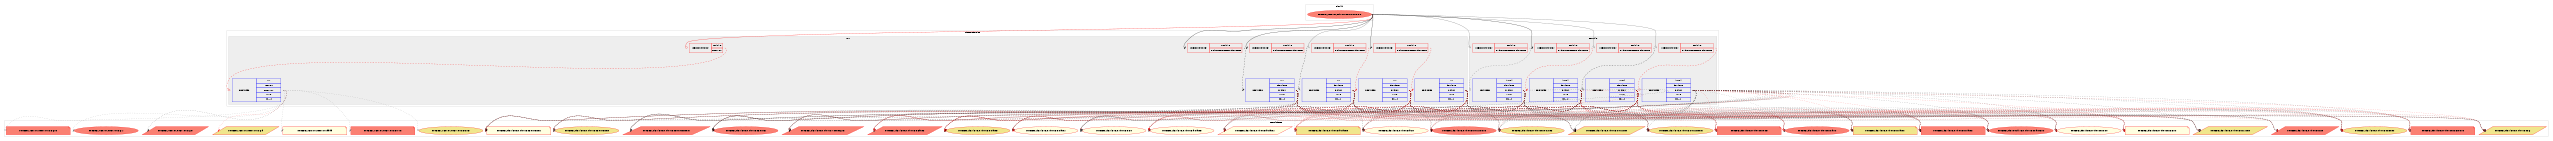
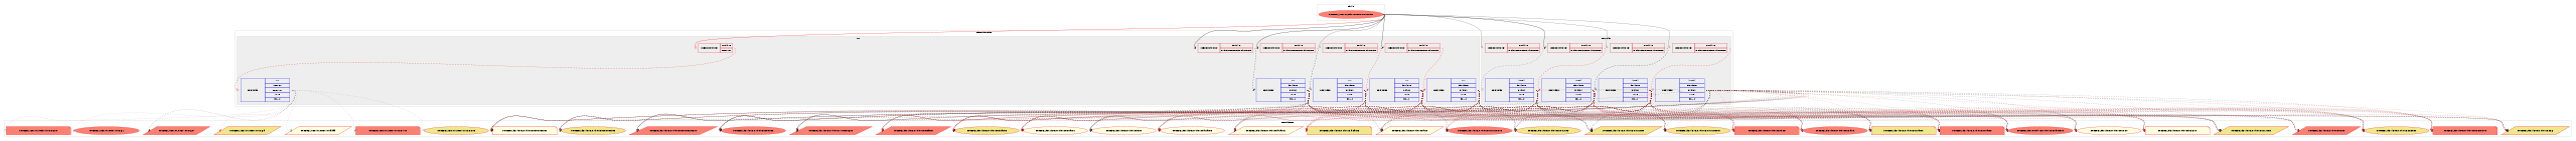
  digraph {
    compound=true
    concentrate=true
    fontname=Helvetica
    fontsize=10
    newrank=true
    rankdir=TB
    ranksep=1.5
    node [color=red fontname=Helvetica fontsize=10 shape=none style=filled]
    edge [arrowhead=tee color=red headport=w style=dotted tailport=e weight=100]
    n1 [fillcolor=salmon label="portage://net-vpn/eduvpn-common-2.0.2" shape=ellipse width=4]
    n2 [color=blue label=<<TABLE BORDER="0" CELLBORDER="1" CELLSPACING="0" CELLPADDING="4" WIDTH="220"><TR><TD ROWSPAN="6" CELLPADDING="30">pack_dep</TD></TR><TR><TD WIDTH="110">install</TD></TR><TR><TD>dev-lang</TD></TR><TR><TD>python</TD></TR><TR><TD>none</TD></TR><TR><TD>[[],,,,]</TD></TR></TABLE>> style=""]
    n3 [label=<<TABLE BORDER="0" CELLBORDER="1" CELLSPACING="0" CELLPADDING="4"><TR><TD ROWSPAN="3" CELLPADDING="10">use_conditional</TD></TR><TR><TD>positive</TD></TR><TR><TD>python_targets_python3_10</TD></TR></TABLE>> style=""]
    n4 [color=blue label=<<TABLE BORDER="0" CELLBORDER="1" CELLSPACING="0" CELLPADDING="4" WIDTH="220"><TR><TD ROWSPAN="6" CELLPADDING="30">pack_dep</TD></TR><TR><TD WIDTH="110">install</TD></TR><TR><TD>dev-lang</TD></TR><TR><TD>python</TD></TR><TR><TD>none</TD></TR><TR><TD>[[],,,,]</TD></TR></TABLE>> style=""]
    n5 [label=<<TABLE BORDER="0" CELLBORDER="1" CELLSPACING="0" CELLPADDING="4"><TR><TD ROWSPAN="3" CELLPADDING="10">use_conditional</TD></TR><TR><TD>positive</TD></TR><TR><TD>python_targets_python3_11</TD></TR></TABLE>> style=""]
    n6 [color=blue label=<<TABLE BORDER="0" CELLBORDER="1" CELLSPACING="0" CELLPADDING="4" WIDTH="220"><TR><TD ROWSPAN="6" CELLPADDING="30">pack_dep</TD></TR><TR><TD WIDTH="110">install</TD></TR><TR><TD>dev-lang</TD></TR><TR><TD>python</TD></TR><TR><TD>none</TD></TR><TR><TD>[[],,,,]</TD></TR></TABLE>> style=""]
    n7 [label=<<TABLE BORDER="0" CELLBORDER="1" CELLSPACING="0" CELLPADDING="4"><TR><TD ROWSPAN="3" CELLPADDING="10">use_conditional</TD></TR><TR><TD>positive</TD></TR><TR><TD>python_targets_python3_12</TD></TR></TABLE>> style=""]
    n8 [color=blue label=<<TABLE BORDER="0" CELLBORDER="1" CELLSPACING="0" CELLPADDING="4" WIDTH="220"><TR><TD ROWSPAN="6" CELLPADDING="30">pack_dep</TD></TR><TR><TD WIDTH="110">install</TD></TR><TR><TD>dev-lang</TD></TR><TR><TD>python</TD></TR><TR><TD>none</TD></TR><TR><TD>[[],,,,]</TD></TR></TABLE>> style=""]
    n9 [label=<<TABLE BORDER="0" CELLBORDER="1" CELLSPACING="0" CELLPADDING="4"><TR><TD ROWSPAN="3" CELLPADDING="10">use_conditional</TD></TR><TR><TD>positive</TD></TR><TR><TD>python_targets_python3_13</TD></TR></TABLE>> style=""]
    n10 [color=blue label=<<TABLE BORDER="0" CELLBORDER="1" CELLSPACING="0" CELLPADDING="4" WIDTH="220"><TR><TD ROWSPAN="6" CELLPADDING="30">pack_dep</TD></TR><TR><TD WIDTH="110">run</TD></TR><TR><TD>net-vpn</TD></TR><TR><TD>openvpn</TD></TR><TR><TD>none</TD></TR><TR><TD>[[],,,,]</TD></TR></TABLE>> style=""]
    n11 [label=<<TABLE BORDER="0" CELLBORDER="1" CELLSPACING="0" CELLPADDING="4"><TR><TD ROWSPAN="3" CELLPADDING="10">use_conditional</TD></TR><TR><TD>positive</TD></TR><TR><TD>openvpn</TD></TR></TABLE>> style=""]
    n12 [color=blue label=<<TABLE BORDER="0" CELLBORDER="1" CELLSPACING="0" CELLPADDING="4" WIDTH="220"><TR><TD ROWSPAN="6" CELLPADDING="30">pack_dep</TD></TR><TR><TD WIDTH="110">run</TD></TR><TR><TD>dev-lang</TD></TR><TR><TD>python</TD></TR><TR><TD>none</TD></TR><TR><TD>[[],,,,]</TD></TR></TABLE>> style=""]
    n13 [label=<<TABLE BORDER="0" CELLBORDER="1" CELLSPACING="0" CELLPADDING="4"><TR><TD ROWSPAN="3" CELLPADDING="10">use_conditional</TD></TR><TR><TD>positive</TD></TR><TR><TD>python_targets_python3_10</TD></TR></TABLE>> style=""]
    n14 [color=blue label=<<TABLE BORDER="0" CELLBORDER="1" CELLSPACING="0" CELLPADDING="4" WIDTH="220"><TR><TD ROWSPAN="6" CELLPADDING="30">pack_dep</TD></TR><TR><TD WIDTH="110">run</TD></TR><TR><TD>dev-lang</TD></TR><TR><TD>python</TD></TR><TR><TD>none</TD></TR><TR><TD>[[],,,,]</TD></TR></TABLE>> style=""]
    n15 [label=<<TABLE BORDER="0" CELLBORDER="1" CELLSPACING="0" CELLPADDING="4"><TR><TD ROWSPAN="3" CELLPADDING="10">use_conditional</TD></TR><TR><TD>positive</TD></TR><TR><TD>python_targets_python3_11</TD></TR></TABLE>> style=""]
    n16 [color=blue label=<<TABLE BORDER="0" CELLBORDER="1" CELLSPACING="0" CELLPADDING="4" WIDTH="220"><TR><TD ROWSPAN="6" CELLPADDING="30">pack_dep</TD></TR><TR><TD WIDTH="110">run</TD></TR><TR><TD>dev-lang</TD></TR><TR><TD>python</TD></TR><TR><TD>none</TD></TR><TR><TD>[[],,,,]</TD></TR></TABLE>> style=""]
    n17 [label=<<TABLE BORDER="0" CELLBORDER="1" CELLSPACING="0" CELLPADDING="4"><TR><TD ROWSPAN="3" CELLPADDING="10">use_conditional</TD></TR><TR><TD>positive</TD></TR><TR><TD>python_targets_python3_12</TD></TR></TABLE>> style=""]
    n18 [color=blue label=<<TABLE BORDER="0" CELLBORDER="1" CELLSPACING="0" CELLPADDING="4" WIDTH="220"><TR><TD ROWSPAN="6" CELLPADDING="30">pack_dep</TD></TR><TR><TD WIDTH="110">run</TD></TR><TR><TD>dev-lang</TD></TR><TR><TD>python</TD></TR><TR><TD>none</TD></TR><TR><TD>[[],,,,]</TD></TR></TABLE>> style=""]
    n19 [label=<<TABLE BORDER="0" CELLBORDER="1" CELLSPACING="0" CELLPADDING="4"><TR><TD ROWSPAN="3" CELLPADDING="10">use_conditional</TD></TR><TR><TD>positive</TD></TR><TR><TD>python_targets_python3_13</TD></TR></TABLE>> style=""]
    n20 [fillcolor=salmon label="portage://dev-lang/python-3.13.0_rc2" shape=ellipse width=4]
    n21 [fillcolor=salmon label="portage://dev-lang/python-3.13.0_rc1_p3-r1" shape=parallelogram width=4]
    n22 [fillcolor=khaki label="portage://dev-lang/python-3.13.0_rc1_p3" shape=ellipse width=4]
    n23 [fillcolor=lightyellow label="portage://dev-lang/python-3.13.0_rc1_p2" shape=note width=4]
    n24 [fillcolor=khaki label="portage://dev-lang/python-3.12.6" shape=parallelogram width=4]
    n25 [fillcolor=salmon label="portage://dev-lang/python-3.12.5_p1-r1" shape=note width=4]
    n26 [fillcolor=khaki label="portage://dev-lang/python-3.12.5_p1" shape=ellipse width=4]
    n27 [fillcolor=salmon label="portage://dev-lang/python-3.12.5" shape=parallelogram width=4]
    n28 [fillcolor=khaki label="portage://dev-lang/python-3.12.4_p3" shape=parallelogram width=4]
    n29 [fillcolor=lightyellow label="portage://dev-lang/python-3.12.3-r1" shape=note width=4]
    n30 [fillcolor=lightyellow label="portage://dev-lang/python-3.11.10" shape=ellipse width=4]
    n31 [fillcolor=salmon label="portage://dev-positive/python-3.11.9_p2-r1" shape=ellipse width=4]
    n32 [fillcolor=salmon label="portage://dev-lang/python-3.11.9_p2" shape=note width=4]
    n33 [fillcolor=khaki label="portage://dev-lang/python-3.11.9_p1" shape=note width=4]
    n34 [fillcolor=salmon label="portage://dev-lang/python-3.11.9-r1" shape=ellipse width=4]
    n35 [fillcolor=salmon label="portage://dev-lang/python-3.10.15" shape=note width=4]
    n36 [fillcolor=khaki label="portage://dev-lang/python-3.10.14_p3-r1" shape=ellipse width=4]
    n37 [fillcolor=khaki label="portage://dev-lang/python-3.10.14_p3" shape=parallelogram width=4]
    n38 [fillcolor=khaki label="portage://dev-lang/python-3.10.14_p2" shape=ellipse width=4]
    n39 [fillcolor=salmon label="portage://dev-lang/python-3.10.14_p1-r1" shape=ellipse width=4]
-   n40 [fillcolor=lightyellow label="portage://dev-lang/python-3.9.20" shape=ellipse width=4]
+   n40 [fillcolor=lightyellow label="portage://dev-lang/python-3.9.20" shape=parallelogram width=4]
    n41 [fillcolor=khaki label="portage://dev-lang/python-3.9.19_p5" shape=note width=4]
    n42 [fillcolor=lightyellow label="portage://dev-lang/python-3.9.19_p4" shape=parallelogram width=4]
    n43 [fillcolor=lightyellow label="portage://dev-lang/python-3.9.19_p3" shape=ellipse width=4]
    n44 [fillcolor=lightyellow label="portage://dev-lang/python-3.8.20" shape=ellipse width=4]
    n45 [fillcolor=lightyellow label="portage://dev-lang/python-3.8.19_p4" shape=ellipse width=4]
    n46 [fillcolor=khaki label="portage://dev-lang/python-3.8.19_p3" shape=ellipse width=4]
    n47 [fillcolor=salmon label="portage://dev-lang/python-3.8.59_p2" shape=parallelogram width=4]
    n48 [fillcolor=salmon label="portage://dev-lang/python-2.7.18_p16-r2" shape=parallelogram width=4]
-   n49 [fillcolor=lightyellow label="portage://net-vpn/openvpn-9999" shape=note width=4]
+   n49 [fillcolor=lightyellow label="portage://net-vpn/openvpn-9999" shape=parallelogram width=4]
    n50 [fillcolor=khaki label="portage://net-vpn/openvpn-2.6.9" shape=parallelogram width=4]
    n51 [fillcolor=salmon label="portage://net-vpn/openvpn-2.6.8" shape=parallelogram width=4]
    n52 [fillcolor=salmon label="portage://net-vpn/openvpn-2.6.4" shape=ellipse width=4]
    n53 [fillcolor=salmon label="portage://net-vpn/openvpn-2.5.7-r1" shape=note width=4]
    n54 [fillcolor=salmon label="portage://net-vpn/openvpn-2.5.6-r1" shape=note width=4]
    n55 [fillcolor=khaki label="portage://net-vpn/openvpn-2.5.2-r3" shape=ellipse width=4]
    subgraph cluster_1 {
      color=gray
      label=<<i>dependencies</i>>
      subgraph cluster_2 {
        color=gray
        fillcolor="#eeeeee"
        label=<<i>compile</i>>
        style=filled
        subgraph sub_3 {
          color=gray
          fillcolor="#eeeeee"
          label=<<i>compile</i>>
          style=filled
          n3
          subgraph sub_4 {
            color=gray
            fillcolor="#eeeeee"
            label=<<i>compile</i>>
            style=filled
            n2
          }
        }
        subgraph sub_5 {
          color=gray
          fillcolor="#eeeeee"
          label=<<i>compile</i>>
          style=filled
          n5
          subgraph sub_6 {
            color=gray
            fillcolor="#eeeeee"
            label=<<i>compile</i>>
            style=filled
            n4
          }
        }
        subgraph sub_7 {
          color=gray
          fillcolor="#eeeeee"
          label=<<i>compile</i>>
          style=filled
          n7
          subgraph sub_8 {
            color=gray
            fillcolor="#eeeeee"
            label=<<i>compile</i>>
            style=filled
            n6
          }
        }
        subgraph sub_9 {
          color=gray
          fillcolor="#eeeeee"
          label=<<i>compile</i>>
          style=filled
          n9
          subgraph sub_10 {
            color=gray
            fillcolor="#eeeeee"
            label=<<i>compile</i>>
            style=filled
            n8
          }
        }
      }
      subgraph cluster_11 {
        color=gray
        fillcolor="#eeeeee"
        label=<<i>compile and run</i>>
        style=filled
      }
      subgraph cluster_12 {
        color=gray
        fillcolor="#eeeeee"
        label=<<i>run</i>>
        style=filled
        subgraph sub_13 {
          color=gray
          fillcolor="#eeeeee"
          label=<<i>run</i>>
          style=filled
          n11
          subgraph sub_14 {
            color=gray
            fillcolor="#eeeeee"
            label=<<i>run</i>>
            style=filled
            n10
          }
        }
        subgraph sub_15 {
          color=gray
          fillcolor="#eeeeee"
          label=<<i>run</i>>
          style=filled
          n13
          subgraph sub_16 {
            color=gray
            fillcolor="#eeeeee"
            label=<<i>run</i>>
            style=filled
            n12
          }
        }
        subgraph sub_17 {
          color=gray
          fillcolor="#eeeeee"
          label=<<i>run</i>>
          style=filled
          n15
          subgraph sub_18 {
            color=gray
            fillcolor="#eeeeee"
            label=<<i>run</i>>
            style=filled
            n14
          }
        }
        subgraph sub_19 {
          color=gray
          fillcolor="#eeeeee"
          label=<<i>run</i>>
          style=filled
          n17
          subgraph sub_20 {
            color=gray
            fillcolor="#eeeeee"
            label=<<i>run</i>>
            style=filled
            n16
          }
        }
        subgraph sub_21 {
          color=gray
          fillcolor="#eeeeee"
          label=<<i>run</i>>
          style=filled
          n19
          subgraph sub_22 {
            color=gray
            fillcolor="#eeeeee"
            label=<<i>run</i>>
            style=filled
            n18
          }
        }
      }
    }
    subgraph cluster_23 {
      color=gray
      label=<<i>ebuild</i>>
      n1
    }
    subgraph cluster_24 {
      color=gray
      label=<<i>candidates</i>>
      rank=same
      subgraph sub_25 {
        color=black
        label=<<i>candidates</i>>
        nodesep=1
        rank=same
        n20
        n21
        n22
        n23
        n24
        n25
        n26
        n27
        n28
        n29
        n30
        n31
        n32
        n33
        n34
        n35
        n36
        n37
        n38
        n39
        n40
        n41
        n42
        n43
        n44
        n45
        n46
        n47
        n48
      }
      subgraph sub_26 {
        color=black
        label=<<i>candidates</i>>
        nodesep=1
        rank=same
        n20
        n21
        n22
        n23
        n24
        n25
        n26
        n27
        n28
        n29
        n30
        n31
        n32
        n33
        n34
        n35
        n36
        n37
        n38
        n39
        n40
        n41
        n42
        n43
        n44
        n45
        n46
        n47
        n48
      }
      subgraph sub_27 {
        color=black
        label=<<i>candidates</i>>
        nodesep=1
        rank=same
        n20
        n21
        n22
        n23
        n24
        n25
        n26
        n27
        n28
        n29
        n30
        n31
        n32
        n33
        n34
        n35
        n36
        n37
        n38
        n39
        n40
        n41
        n42
        n43
        n44
        n45
        n46
        n47
        n48
      }
      subgraph sub_28 {
        color=black
        label=<<i>candidates</i>>
        nodesep=1
        rank=same
        n20
        n21
        n22
        n23
        n24
        n25
        n26
        n27
        n28
        n29
        n30
        n31
        n32
        n33
        n34
        n35
        n36
        n37
        n38
        n39
        n40
        n41
        n42
        n43
        n44
        n45
        n46
        n47
        n48
      }
      subgraph sub_29 {
        color=black
        label=<<i>candidates</i>>
        nodesep=1
        rank=same
        n49
        n50
        n51
        n52
        n53
        n54
        n55
      }
      subgraph sub_30 {
        color=black
        label=<<i>candidates</i>>
        nodesep=1
        rank=same
        n20
        n21
        n22
        n23
        n24
        n25
        n26
        n27
        n28
        n29
        n30
        n31
        n32
        n33
        n34
        n35
        n36
        n37
        n38
        n39
        n40
        n41
        n42
        n43
        n44
        n45
        n46
        n47
        n48
      }
      subgraph sub_31 {
        color=black
        label=<<i>candidates</i>>
        nodesep=1
        rank=same
        n20
        n21
        n22
        n23
        n24
        n25
        n26
        n27
        n28
        n29
        n30
        n31
        n32
        n33
        n34
        n35
        n36
        n37
        n38
        n39
        n40
        n41
        n42
        n43
        n44
        n45
        n46
        n47
        n48
      }
      subgraph sub_32 {
        color=black
        label=<<i>candidates</i>>
        nodesep=1
        rank=same
        n20
        n21
        n22
        n23
        n24
        n25
        n26
        n27
        n28
        n29
        n30
        n31
        n32
        n33
        n34
        n35
        n36
        n37
        n38
        n39
        n40
        n41
        n42
        n43
        n44
        n45
        n46
        n47
        n48
      }
      subgraph sub_33 {
        color=black
        label=<<i>candidates</i>>
        nodesep=1
        rank=same
        n20
        n21
        n22
        n23
        n24
        n25
        n26
        n27
        n28
        n29
        n30
        n31
        n32
        n33
        n34
        n35
        n36
        n37
        n38
        n39
        n40
        n41
        n42
        n43
        n44
        n45
        n46
        n47
        n48
      }
    }
    n1 -> n3 [arrowhead=onormal color=gray40 style=solid weight=20]
    n1 -> n5 [color=black style=solid weight=20]
    n1 -> n7 [arrowhead=onormal color=gray40 style=solid weight=20]
    n1 -> n9 [arrowhead=onormal color=gray40 style=solid weight=20]
    n1 -> n11 [arrowhead=odot style=solid weight=20]
    n1 -> n13 [color=black style=solid weight=20]
    n1 -> n15 [arrowhead=onormal color=gray40 style=solid weight=20]
    n1 -> n17 [color=black style=solid weight=20]
    n1 -> n19 [color=black style=solid weight=20]
    n2 -> n20 [arrowhead=onormal color=black]
    n2 -> n21 [arrowhead=odot color=black]
    n2 -> n22 [arrowhead=onormal color=gray40]
    n2 -> n23 [arrowhead=odot color=black]
    n2 -> n24 [arrowhead=odot]
    n2 -> n25 [color=gray40]
    n2 -> n26 [arrowhead=onormal]
    n2 -> n27 [color=black]
    n2 -> n28 [arrowhead=onormal]
    n2 -> n29 [color=gray40]
    n2 -> n30 [arrowhead=onormal color=gray40]
    n2 -> n31 [arrowhead=odot]
    n2 -> n32 [arrowhead=onormal]
    n2 -> n33 [arrowhead=onormal color=gray40]
    n2 -> n34 [arrowhead=onormal]
    n2 -> n35 [arrowhead=onormal color=gray40]
    n2 -> n36 [arrowhead=onormal color=black]
    n2 -> n37 [arrowhead=onormal color=black]
    n2 -> n38 [arrowhead=onormal color=gray40]
    n2 -> n39 [arrowhead=onormal]
    n2 -> n40 [arrowhead=odot]
    n2 -> n41 [arrowhead=onormal]
    n2 -> n42 [arrowhead=odot]
    n2 -> n43 [arrowhead=onormal]
    n2 -> n44 [arrowhead=onormal]
    n2 -> n45 [arrowhead=odot]
    n2 -> n46 [arrowhead=odot color=black]
    n2 -> n47 [color=black]
    n2 -> n48
    n3 -> n2 [arrowhead=onormal color=black style=dashed weight=20]
    n4 -> n20 [arrowhead=odot]
    n4 -> n21 [arrowhead=odot color=black]
    n4 -> n22
    n4 -> n23 [arrowhead=odot color=black]
    n4 -> n24 [color=gray40]
    n4 -> n25 [arrowhead=onormal color=gray40]
    n4 -> n26 [color=gray40]
    n4 -> n27
    n4 -> n28 [color=black]
    n4 -> n29
    n4 -> n30 [arrowhead=onormal]
    n4 -> n31
    n4 -> n32 [arrowhead=odot color=gray40]
    n4 -> n33 [arrowhead=odot color=gray40]
    n4 -> n34
    n4 -> n35 [arrowhead=onormal]
    n4 -> n36 [arrowhead=onormal]
    n4 -> n37 [arrowhead=onormal color=gray40]
    n4 -> n38 [color=black]
    n4 -> n39 [arrowhead=onormal color=gray40]
    n4 -> n40 [color=black]
    n4 -> n41 [arrowhead=onormal]
    n4 -> n42 [color=black]
    n4 -> n43 [arrowhead=odot]
    n4 -> n44 [arrowhead=odot color=black]
    n4 -> n45 [arrowhead=odot]
    n4 -> n46 [arrowhead=odot]
    n4 -> n47 [color=gray40]
    n4 -> n48 [arrowhead=onormal color=black]
    n5 -> n4 [style=dashed weight=20]
    n6 -> n20 [arrowhead=onormal color=black]
    n6 -> n21 [arrowhead=odot color=gray40]
    n6 -> n22 [arrowhead=odot color=black]
    n6 -> n23 [arrowhead=odot color=black]
    n6 -> n24 [arrowhead=onormal color=black]
    n6 -> n25 [arrowhead=odot color=gray40]
    n6 -> n26 [arrowhead=odot color=gray40]
    n6 -> n27 [arrowhead=odot color=black]
    n6 -> n28
    n6 -> n29 [arrowhead=onormal color=black]
    n6 -> n30 [color=black]
    n6 -> n31 [arrowhead=onormal color=black]
    n6 -> n32 [color=gray40]
    n6 -> n33 [arrowhead=odot color=gray40]
    n6 -> n34 [color=black]
    n6 -> n35 [arrowhead=odot color=black]
    n6 -> n36 [arrowhead=odot color=gray40]
    n6 -> n37 [arrowhead=odot]
    n6 -> n38 [arrowhead=odot]
    n6 -> n39 [arrowhead=odot]
    n6 -> n40 [arrowhead=odot]
    n6 -> n41 [color=gray40]
    n6 -> n42 [arrowhead=onormal]
    n6 -> n43 [color=black]
    n6 -> n44 [color=gray40]
    n6 -> n45 [arrowhead=onormal color=gray40]
    n6 -> n46
    n6 -> n47 [color=gray40]
    n6 -> n48 [arrowhead=onormal color=gray40]
    n7 -> n6 [arrowhead=odot color=gray40 style=dashed weight=20]
    n8 -> n20 [color=black]
    n8 -> n21
    n8 -> n22 [arrowhead=onormal color=gray40]
    n8 -> n23 [arrowhead=onormal color=gray40]
    n8 -> n24 [arrowhead=odot]
    n8 -> n25 [arrowhead=onormal color=black]
    n8 -> n26 [arrowhead=odot color=black]
    n8 -> n27 [arrowhead=odot color=gray40]
    n8 -> n28 [color=black]
    n8 -> n29
    n8 -> n30 [color=black]
    n8 -> n31 [arrowhead=onormal color=black]
    n8 -> n32 [arrowhead=onormal]
    n8 -> n33 [arrowhead=odot]
    n8 -> n34 [color=gray40]
    n8 -> n35 [arrowhead=onormal]
    n8 -> n36 [color=black]
    n8 -> n37 [color=black]
    n8 -> n38 [arrowhead=onormal color=black]
    n8 -> n39 [arrowhead=odot color=black]
    n8 -> n40 [arrowhead=onormal color=black]
    n8 -> n41 [arrowhead=odot color=gray40]
    n8 -> n42 [arrowhead=onormal color=gray40]
    n8 -> n43 [arrowhead=odot color=black]
    n8 -> n44 [arrowhead=odot color=gray40]
    n8 -> n45 [arrowhead=odot color=gray40]
    n8 -> n46 [color=black]
    n8 -> n47 [arrowhead=onormal]
    n8 -> n48 [color=gray40]
    n9 -> n8 [arrowhead=odot style=dashed weight=20]
    n10 -> n49 [color=gray40]
    n10 -> n50
    n10 -> n51 [color=black]
    n10 -> n52 [color=gray40]
    n10 -> n53 [color=gray40]
    n10 -> n54 [arrowhead=odot color=gray40]
    n10 -> n55 [arrowhead=odot color=gray40]
    n11 -> n10 [arrowhead=onormal style=dashed weight=20]
    n12 -> n20 [arrowhead=odot]
    n12 -> n21 [color=gray40]
    n12 -> n22 [arrowhead=onormal]
    n12 -> n23
    n12 -> n24 [color=black]
    n12 -> n25 [arrowhead=onormal]
    n12 -> n26 [arrowhead=odot color=black]
    n12 -> n27 [color=gray40]
    n12 -> n28 [color=black]
    n12 -> n29 [arrowhead=odot color=gray40]
    n12 -> n30 [arrowhead=odot]
    n12 -> n31 [arrowhead=onormal color=gray40]
    n12 -> n32
    n12 -> n33 [color=gray40]
    n12 -> n34 [color=gray40]
    n12 -> n35 [color=gray40]
    n12 -> n36 [arrowhead=onormal color=gray40]
    n12 -> n37 [arrowhead=onormal color=black]
    n12 -> n38 [arrowhead=odot color=black]
    n12 -> n39
    n12 -> n40 [arrowhead=odot color=black]
    n12 -> n41 [arrowhead=odot]
    n12 -> n42 [color=gray40]
    n12 -> n43 [arrowhead=onormal]
    n12 -> n44 [color=black]
    n12 -> n45 [arrowhead=odot color=black]
    n12 -> n46
    n12 -> n47 [arrowhead=onormal]
    n12 -> n48 [arrowhead=odot color=gray40]
    n13 -> n12 [style=dashed weight=20]
    n14 -> n20 [arrowhead=odot color=gray40]
    n14 -> n21 [color=black]
    n14 -> n22 [color=black]
    n14 -> n23 [arrowhead=onormal]
    n14 -> n24 [arrowhead=onormal]
    n14 -> n25
    n14 -> n26 [arrowhead=odot color=black]
    n14 -> n27 [color=gray40]
    n14 -> n28 [arrowhead=onormal color=gray40]
    n14 -> n29 [arrowhead=odot]
    n14 -> n30 [arrowhead=odot color=gray40]
    n14 -> n31 [color=black]
    n14 -> n32 [color=black]
    n14 -> n33 [arrowhead=odot color=black]
    n14 -> n34 [arrowhead=onormal]
    n14 -> n35
    n14 -> n36 [arrowhead=onormal color=black]
    n14 -> n37 [arrowhead=odot color=gray40]
    n14 -> n38 [color=black]
    n14 -> n39
    n14 -> n40 [arrowhead=odot]
    n14 -> n41 [arrowhead=onormal]
    n14 -> n42 [color=gray40]
    n14 -> n43 [arrowhead=onormal]
    n14 -> n44 [arrowhead=odot color=gray40]
    n14 -> n45 [arrowhead=onormal]
    n14 -> n46 [color=black]
    n14 -> n47 [arrowhead=odot]
    n14 -> n48 [arrowhead=onormal]
    n15 -> n14 [style=dashed weight=20]
    n16 -> n20 [arrowhead=odot color=black]
    n16 -> n21 [arrowhead=odot color=gray40]
    n16 -> n22 [color=gray40]
    n16 -> n23 [arrowhead=onormal color=gray40]
    n16 -> n24 [color=gray40]
    n16 -> n25 [arrowhead=odot]
    n16 -> n26 [arrowhead=onormal]
    n16 -> n27 [arrowhead=odot color=gray40]
    n16 -> n28 [color=gray40]
    n16 -> n29 [arrowhead=odot color=gray40]
    n16 -> n30
    n16 -> n31 [color=gray40]
    n16 -> n32 [arrowhead=onormal color=gray40]
    n16 -> n33 [arrowhead=onormal]
    n16 -> n34 [color=gray40]
    n16 -> n35 [color=gray40]
    n16 -> n36 [arrowhead=odot color=black]
    n16 -> n37 [color=black]
    n16 -> n38 [arrowhead=onormal]
    n16 -> n39 [arrowhead=odot color=gray40]
    n16 -> n40 [arrowhead=onormal color=black]
    n16 -> n41
    n16 -> n42
    n16 -> n43 [arrowhead=onormal]
    n16 -> n44 [color=gray40]
    n16 -> n45 [arrowhead=odot color=black]
    n16 -> n46 [arrowhead=odot]
    n16 -> n47 [arrowhead=odot color=gray40]
    n16 -> n48 [color=gray40]
    n17 -> n16 [arrowhead=onormal color=black style=dashed weight=20]
    n18 -> n20 [arrowhead=onormal color=black]
    n18 -> n21 [color=gray40]
    n18 -> n22 [arrowhead=odot color=gray40]
    n18 -> n23 [color=black]
    n18 -> n24 [arrowhead=onormal color=black]
    n18 -> n25 [color=gray40]
    n18 -> n26
    n18 -> n27
    n18 -> n28 [arrowhead=odot color=black]
    n18 -> n29 [arrowhead=onormal]
    n18 -> n30 [arrowhead=onormal color=gray40]
    n18 -> n31 [arrowhead=odot]
    n18 -> n32 [arrowhead=odot color=black]
    n18 -> n33 [arrowhead=onormal color=black]
    n18 -> n34 [arrowhead=onormal]
    n18 -> n35 [arrowhead=onormal]
    n18 -> n36 [arrowhead=odot]
    n18 -> n37 [color=black]
    n18 -> n38 [color=gray40]
    n18 -> n39 [color=black]
    n18 -> n40 [color=gray40]
    n18 -> n41 [color=gray40]
    n18 -> n42 [arrowhead=onormal color=black]
    n18 -> n43 [arrowhead=odot color=gray40]
    n18 -> n44 [arrowhead=odot color=black]
    n18 -> n45
    n18 -> n46 [arrowhead=odot]
    n18 -> n47 [arrowhead=odot]
    n18 -> n48 [color=black]
    n19 -> n18 [color=black style=dashed weight=20]
  }
